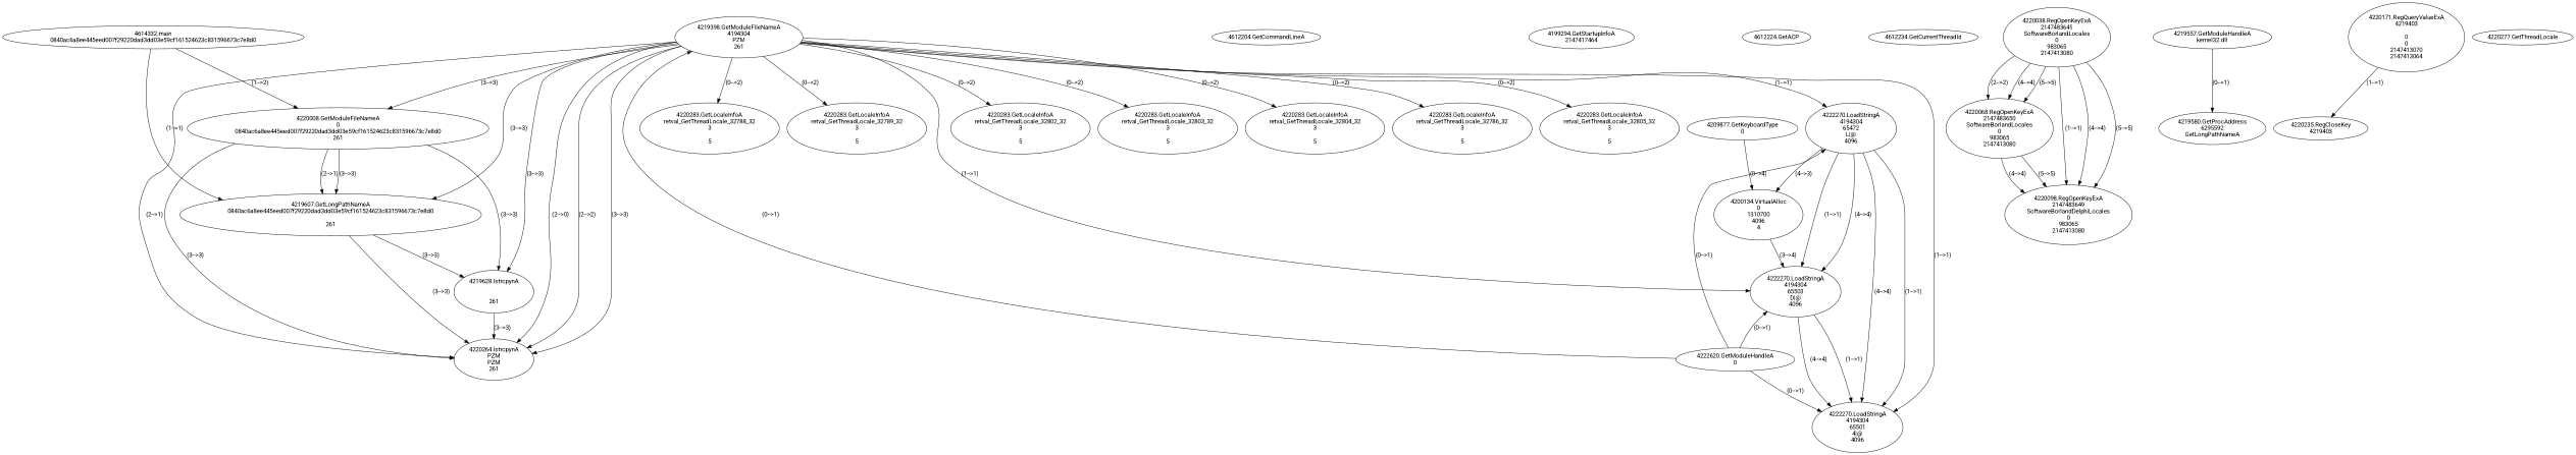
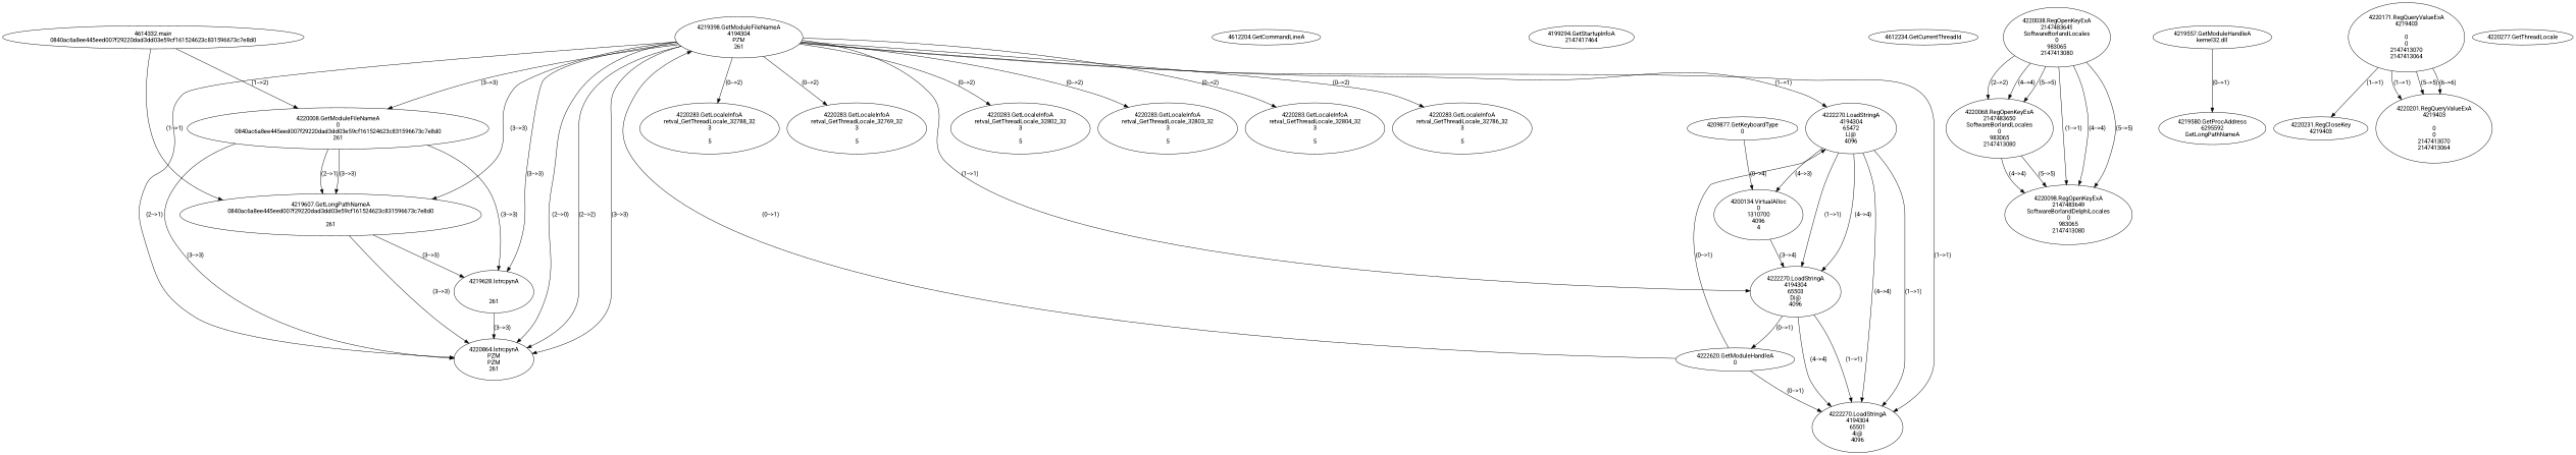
  digraph {
    fontname=Roboto
    node [fontname=Roboto]
    edge [fontname=Roboto]
    n1 [label="4614332.main\n0840ac6a8ee445eed007f29220dad3dd03e59cf161524623c831596673c7e8d0"]
    n2 [label="4220008.GetModuleFileNameA\n0\n0840ac6a8ee445eed007f29220dad3dd03e59cf161524623c831596673c7e8d0\n261"]
    n3 [label="4219607.GetLongPathNameA\n0840ac6a8ee445eed007f29220dad3dd03e59cf161524623c831596673c7e8d0\n\n261"]
    n4 [label="4219628.lstrcpynA\n\n\n261"]
-   n5 [label="4220264.lstrcpynA\nPZM\nPZM\n261"]
+   n5 [label="4220864.lstrcpynA\nPZM\nPZM\n261"]
    n6 [label="4222620.GetModuleHandleA\n0"]
    n7 [label="4219398.GetModuleFileNameA\n4194304\nPZM\n261"]
    n8 [label="4222270.LoadStringA\n4194304\n65472\nL|@\n4096"]
    n9 [label="4222270.LoadStringA\n4194304\n65503\nD|@\n4096"]
    n10 [label="4222270.LoadStringA\n4194304\n65501\n4|@\n4096"]
    n11 [label="4220283.GetLocaleInfoA\nretval_GetThreadLocale_32788_32\n3\n\n5"]
-   n12 [label="4220283.GetLocaleInfoA\nretval_GetThreadLocale_32789_32\n3\n\n5"]
+   n12 [label="4220283.GetLocaleInfoA\nretval_GetThreadLocale_32769_32\n3\n\n5"]
    n13 [label="4220283.GetLocaleInfoA\nretval_GetThreadLocale_32802_32\n3\n\n5"]
    n14 [label="4220283.GetLocaleInfoA\nretval_GetThreadLocale_32803_32\n3\n\n5"]
    n15 [label="4220283.GetLocaleInfoA\nretval_GetThreadLocale_32804_32\n3\n\n5"]
    n16 [label="4220283.GetLocaleInfoA\nretval_GetThreadLocale_32786_32\n3\n\n5"]
-   n17 [label="4220283.GetLocaleInfoA\nretval_GetThreadLocale_32805_32\n3\n\n5"]
    n18 [label="4200134.VirtualAlloc\n0\n1310700\n4096\n4"]
    n19 [label="4209877.GetKeyboardType\n0"]
    n20 [label="4612204.GetCommandLineA\n"]
    n21 [label="4199294.GetStartupInfoA\n2147417464"]
-   n22 [label="4612224.GetACP\n"]
    n23 [label="4612234.GetCurrentThreadId\n"]
    n24 [label="4220038.RegOpenKeyExA\n2147483649\nSoftware\Borland\Locales\n0\n983065\n2147413080"]
    n25 [label="4220068.RegOpenKeyExA\n2147483650\nSoftware\Borland\Locales\n0\n983065\n2147413080"]
    n26 [label="4220098.RegOpenKeyExA\n2147483649\nSoftware\Borland\Delphi\Locales\n0\n983065\n2147413080"]
    n27 [label="4219557.GetModuleHandleA\nkernel32.dll"]
    n28 [label="4219580.GetProcAddress\n6295592\nGetLongPathNameA"]
    n29 [label="4220171.RegQueryValueExA\n4219403\n\n0\n0\n2147413070\n2147413064"]
-   n30 [label="4220235.RegCloseKey\n4219403"]
+   n30 [label="4220231.RegCloseKey\n4219403"]
+   n31 [label="4220201.RegQueryValueExA\n4219403\n\n0\n0\n2147413070\n2147413064"]
    n32 [label="4220277.GetThreadLocale\n"]
    n1 -> n2 [label="(1-->2)"]
    n1 -> n3 [label="(1-->1)"]
    n2 -> n3 [label="(2-->1)"]
    n2 -> n3 [label="(3-->3)"]
    n2 -> n4 [label="(3-->3)"]
    n2 -> n5 [label="(3-->3)"]
    n3 -> n4 [label="(3-->3)"]
    n3 -> n5 [label="(3-->3)"]
    n4 -> n5 [label="(3-->3)"]
    n6 -> n7 [label="(0-->1)"]
    n6 -> n8 [label="(0-->1)"]
-   n6 -> n9 [label="(0-->1)"]
+   n9 -> n6 [label="(0-->1)"]
    n6 -> n10 [label="(0-->1)"]
    n7 -> n2 [label="(3-->3)"]
    n7 -> n3 [label="(3-->3)"]
    n7 -> n4 [label="(3-->3)"]
    n7 -> n5 [label="(2-->1)"]
    n7 -> n5 [label="(2-->2)"]
    n7 -> n5 [label="(3-->3)"]
    n7 -> n5 [label="(2-->0)"]
    n7 -> n8 [label="(1-->1)"]
    n7 -> n9 [label="(1-->1)"]
    n7 -> n10 [label="(1-->1)"]
    n7 -> n11 [label="(0-->2)"]
    n7 -> n12 [label="(0-->2)"]
    n7 -> n13 [label="(0-->2)"]
    n7 -> n14 [label="(0-->2)"]
    n7 -> n15 [label="(0-->2)"]
    n7 -> n16 [label="(0-->2)"]
-   n7 -> n17 [label="(0-->2)"]
    n8 -> n9 [label="(1-->1)"]
    n8 -> n9 [label="(4-->4)"]
    n8 -> n10 [label="(1-->1)"]
    n8 -> n10 [label="(4-->4)"]
    n8 -> n18 [label="(4-->3)"]
    n9 -> n10 [label="(1-->1)"]
    n9 -> n10 [label="(4-->4)"]
    n18 -> n9 [label="(3-->4)"]
    n19 -> n18 [label="(0-->4)"]
    n24 -> n25 [label="(2-->2)"]
    n24 -> n25 [label="(4-->4)"]
    n24 -> n25 [label="(5-->5)"]
    n24 -> n26 [label="(1-->1)"]
    n24 -> n26 [label="(4-->4)"]
    n24 -> n26 [label="(5-->5)"]
    n25 -> n26 [label="(4-->4)"]
    n25 -> n26 [label="(5-->5)"]
    n27 -> n28 [label="(0-->1)"]
    n29 -> n30 [label="(1-->1)"]
+   n29 -> n31 [label="(1-->1)"]
+   n29 -> n31 [label="(5-->5)"]
+   n29 -> n31 [label="(6-->6)"]
  }
